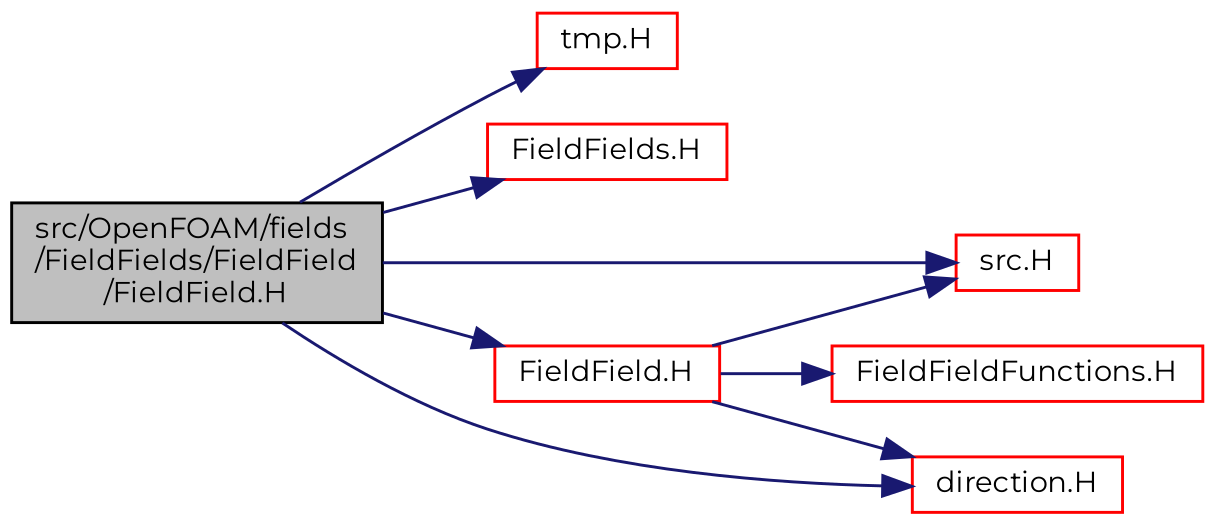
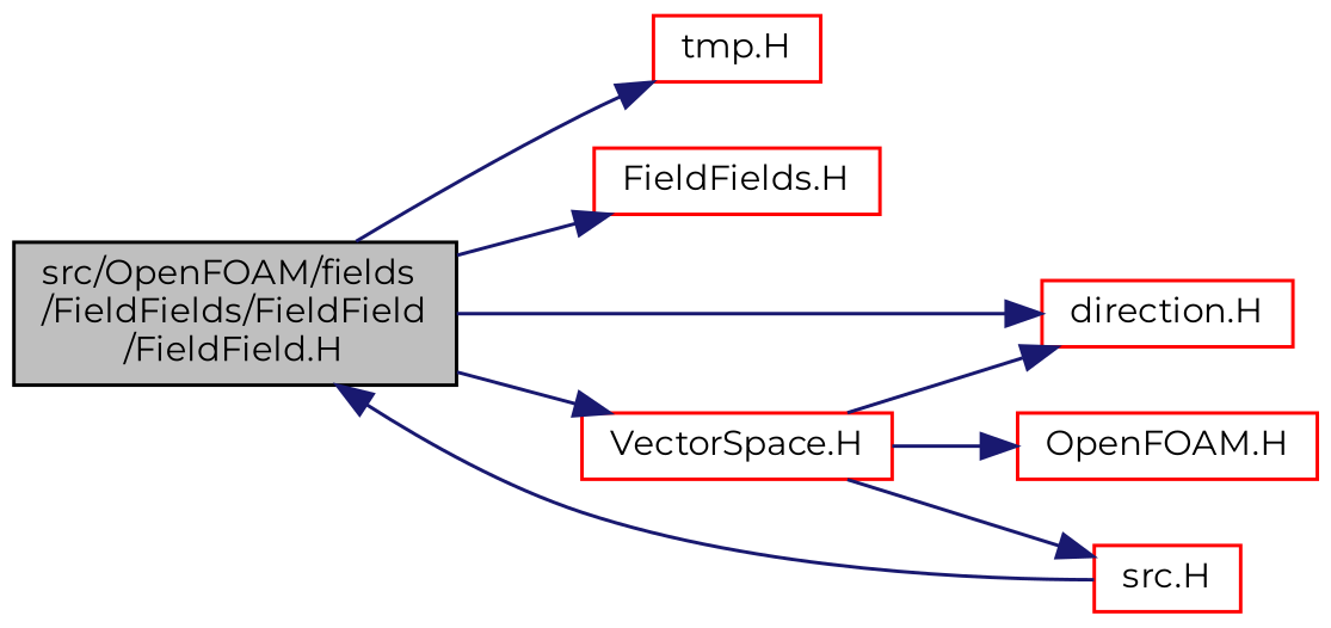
  digraph {
    fontname=Montserrat
    rankdir=LR
    node [color=red fontname=Montserrat fontsize=10 shape=record]
    edge [color=midnightblue fontname=Montserrat fontsize=10 labelfontname=Helvetica labelfontsize=10 style=solid]
    n1 [color=black fillcolor=grey75 fontcolor=black height=0.2 label="src/OpenFOAM/fields\l/FieldFields/FieldField\l/FieldField.H" style=filled width=0.4]
    n2 [height=0.2 label="tmp.H" width=0.4]
    n3 [height=0.2 label="FieldFields.H" width=0.4]
    n4 [height=0.2 label="src.H" width=0.4]
    n5 [height=0.2 label="direction.H" width=0.4]
-   n6 [height=0.2 label="FieldField.H" width=0.4]
-   n7 [height=0.2 label="FieldFieldFunctions.H" width=0.4]
+   n6 [height=0.2 label="VectorSpace.H" width=0.4]
+   n7 [height=0.2 label="OpenFOAM.H" width=0.4]
    n1 -> n2
    n1 -> n3
-   n1 -> n4
+   n4 -> n1
    n1 -> n5
    n1 -> n6
    n6 -> n4
    n6 -> n5
    n6 -> n7
  }
